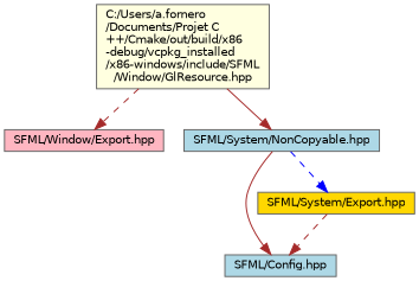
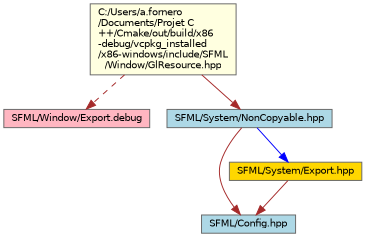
  digraph {
    node [color=grey40 fillcolor=lightblue fontname=Helvetica fontsize=10 shape=box style=filled]
    edge [color=brown fontname=Helvetica fontsize=10 labelfontname=Helvetica labelfontsize=10 style=solid]
    n1 [color=gray40 fillcolor=lightyellow fontcolor=black height=0.2 label="C:/Users/a.fornero\l/Documents/Projet C\l++/Cmake/out/build/x86\l-debug/vcpkg_installed\l/x86-windows/include/SFML\l/Window/GlResource.hpp" width=0.4]
-   n2 [fillcolor=lightpink height=0.2 label="SFML/Window/Export.hpp" width=0.4]
+   n2 [fillcolor=lightpink height=0.2 label="SFML/Window/Export.debug" width=0.4]
    n3 [height=0.2 label="SFML/System/NonCopyable.hpp" width=0.4]
    n4 [height=0.2 label="SFML/Config.hpp" width=0.4]
    n5 [fillcolor=gold height=0.2 label="SFML/System/Export.hpp" width=0.4]
    n1 -> n2 [style=dashed]
    n1 -> n3
    n3 -> n4
-   n3 -> n5 [color=blue style=dashed]
-   n5 -> n4 [style=dashed]
+   n3 -> n5 [color=blue]
+   n5 -> n4
  }
